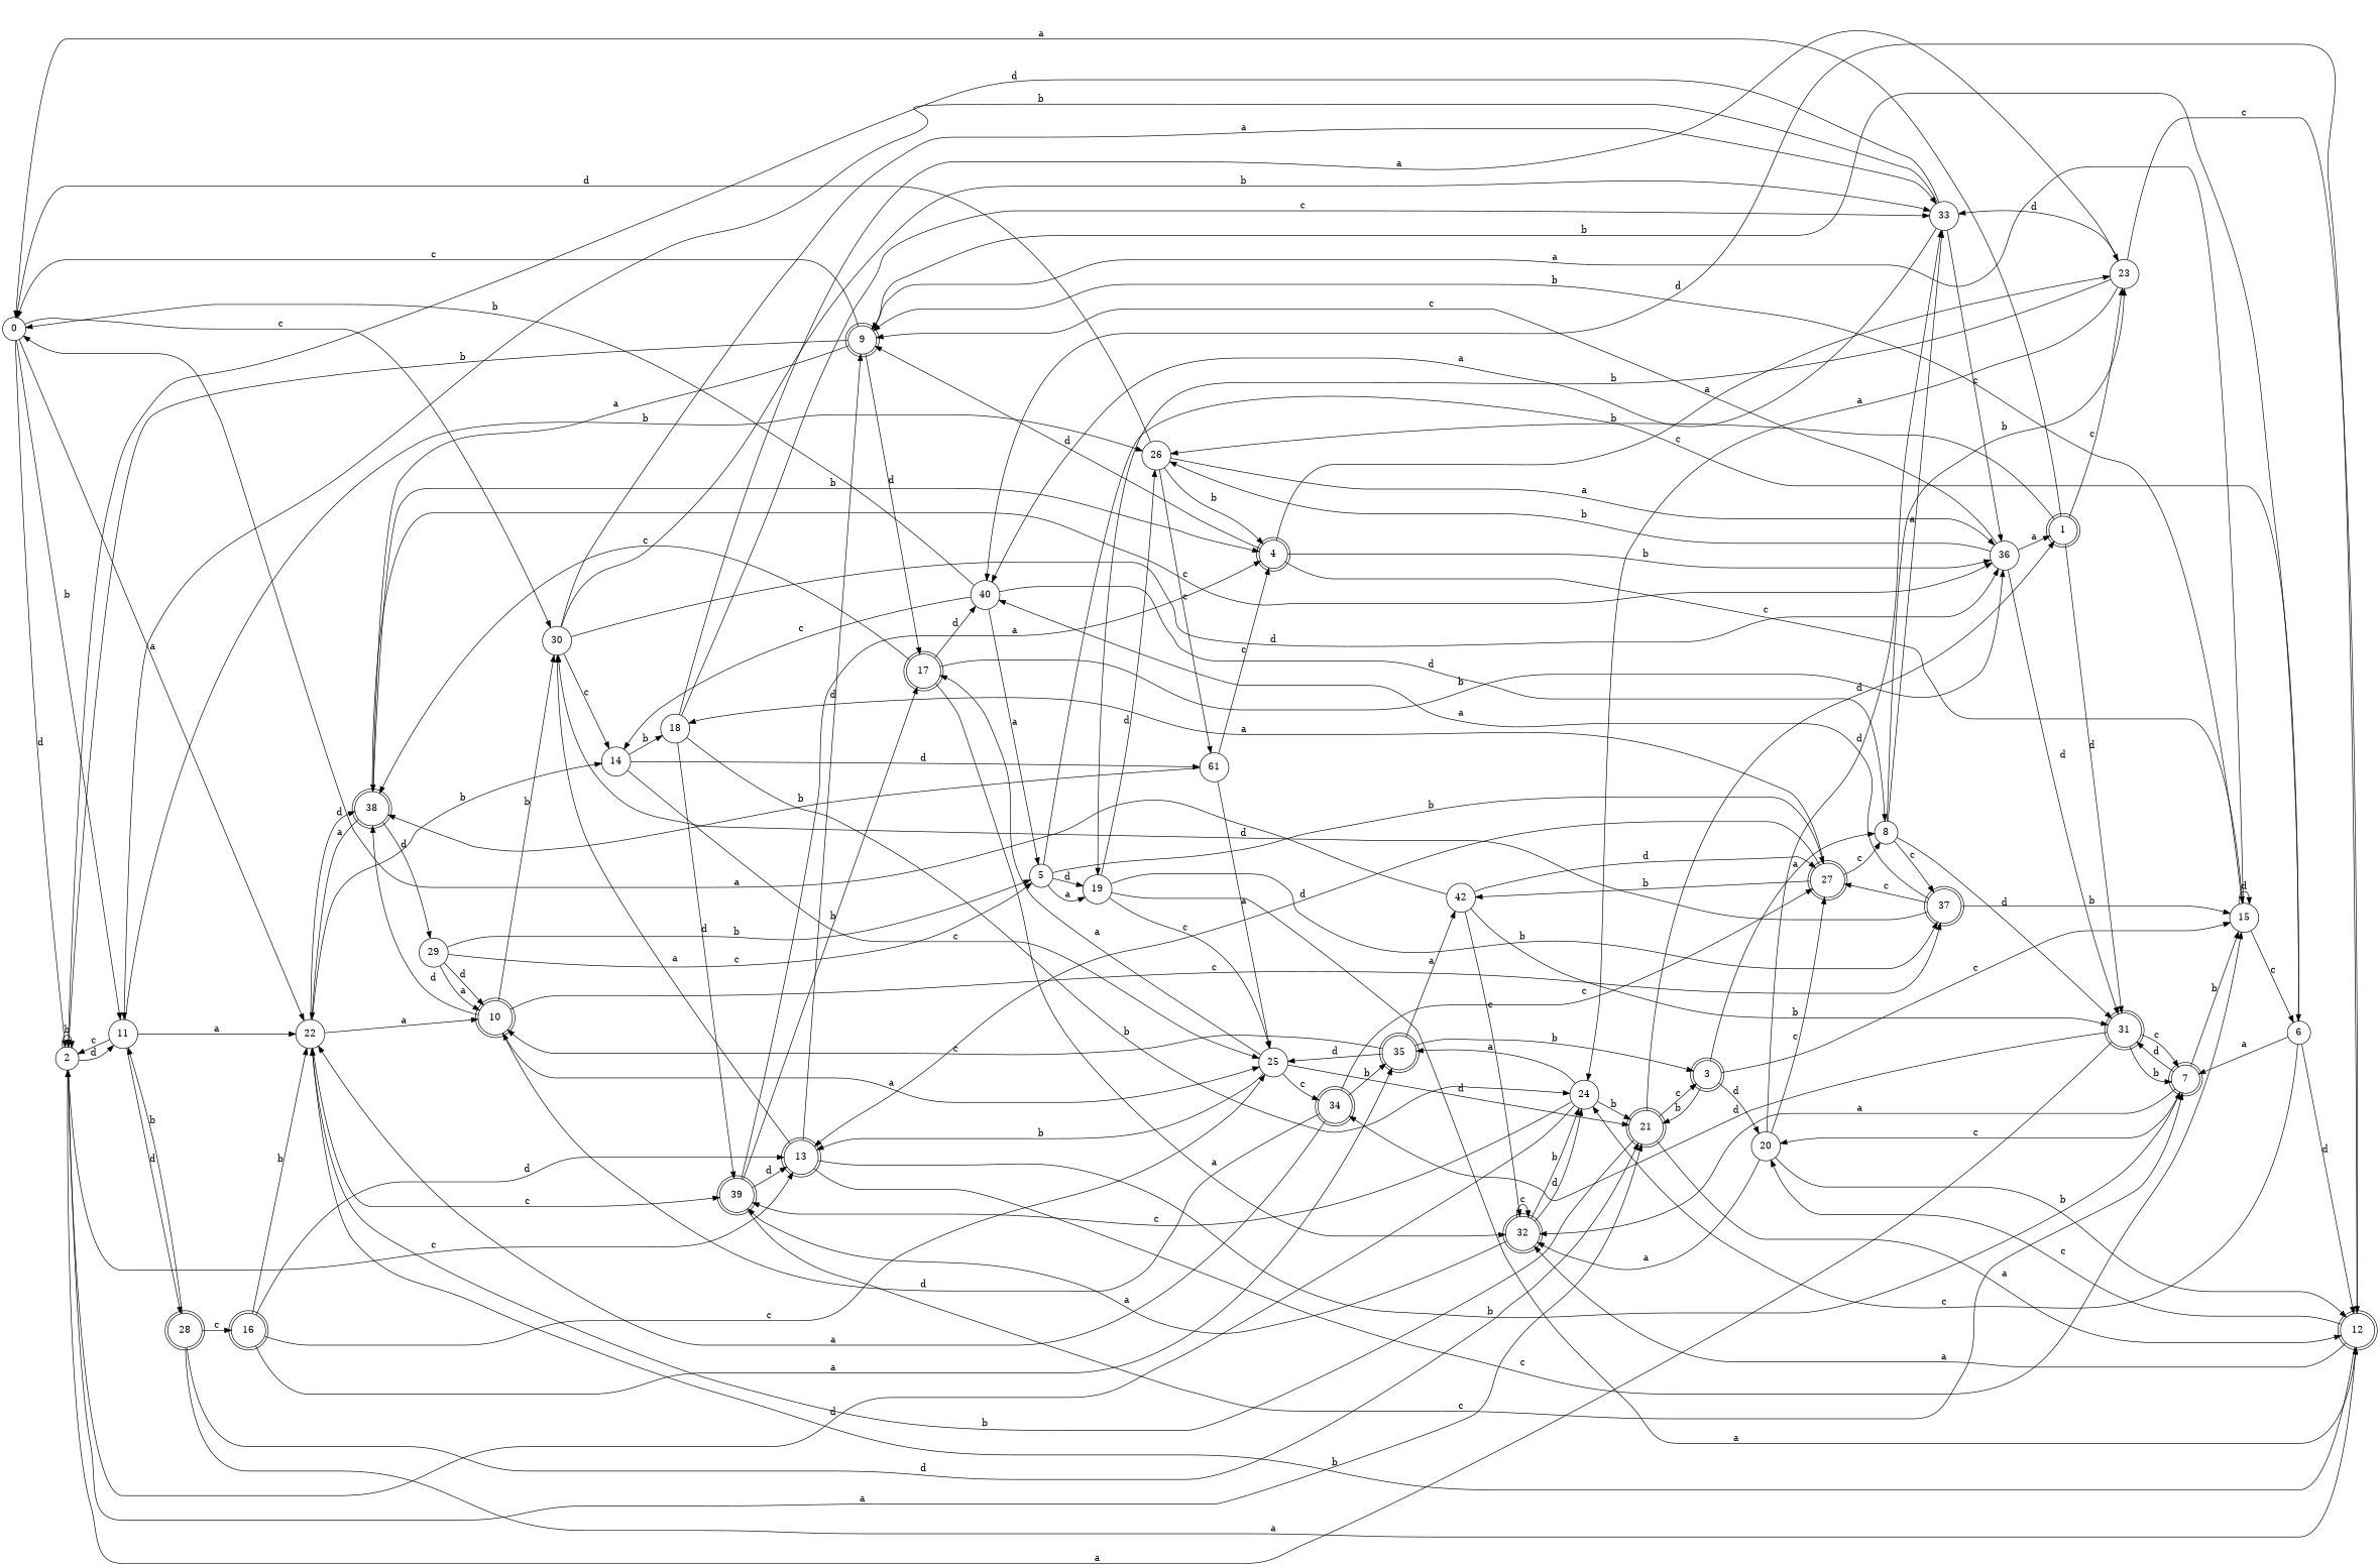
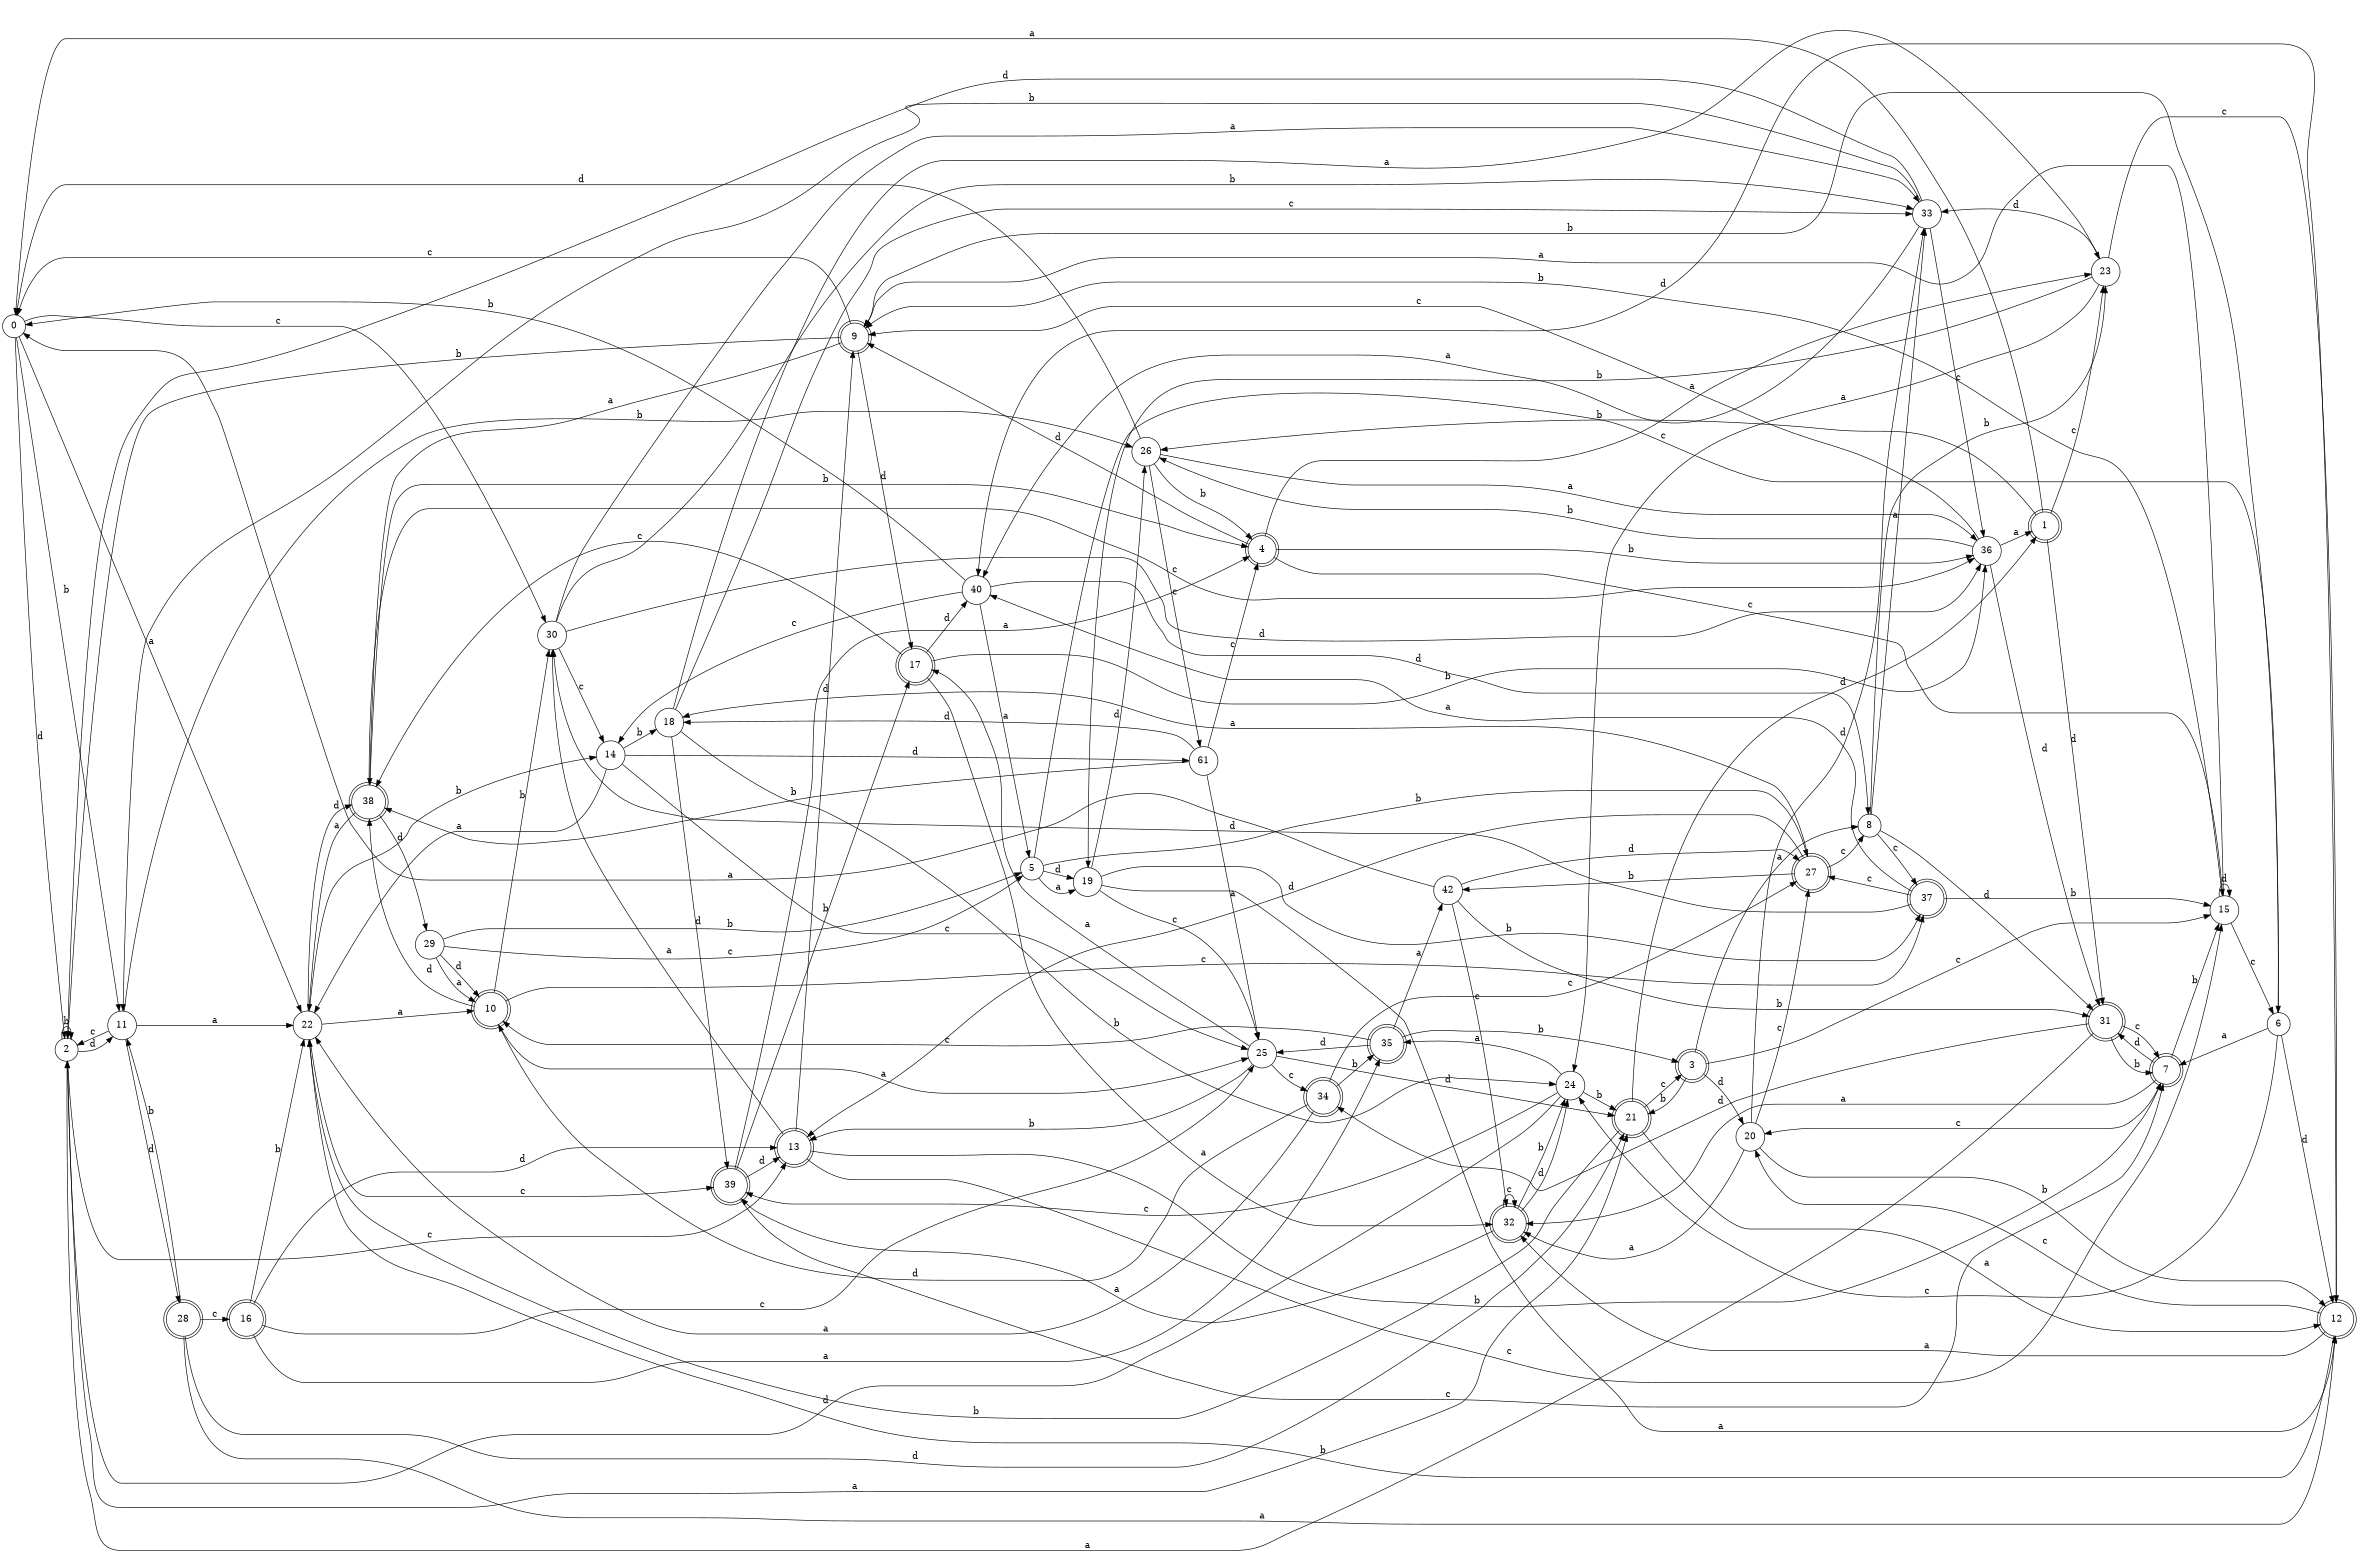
  digraph {
    rankdir=LR
    node [color=black fillcolor=white shape=circle style=filled]
    n1 [label=0]
    n2 [label=2]
    n3 [label=11]
    n4 [label=22]
    n5 [label=30]
    n6 [label=13 shape=doublecircle style="rounded,filled"]
    n7 [label=21 shape=doublecircle style="rounded,filled"]
    n8 [label=26]
    n9 [label=28 shape=doublecircle style="rounded,filled"]
    n10 [label=38 shape=doublecircle style="rounded,filled"]
    n11 [label=10 shape=doublecircle style="rounded,filled"]
    n12 [label=14]
    n13 [label=39 shape=doublecircle style="rounded,filled"]
    n14 [label=36]
    n15 [label=33]
    n16 [label=1 shape=doublecircle style="rounded,filled"]
    n17 [label=23]
    n18 [label=31 shape=doublecircle style="rounded,filled"]
    n19 [label=19]
    n20 [label=12 shape=doublecircle style="rounded,filled"]
    n21 [label=24]
    n22 [label=4 shape=doublecircle style="rounded,filled"]
    n23 [label=61]
    n24 [label=7 shape=doublecircle style="rounded,filled"]
    n25 [label=34 shape=doublecircle style="rounded,filled"]
    n26 [label=15]
    n27 [label=9 shape=doublecircle style="rounded,filled"]
    n28 [label=3 shape=doublecircle style="rounded,filled"]
    n29 [label=8]
    n30 [label=20]
    n31 [label=37 shape=doublecircle style="rounded,filled"]
    n32 [label=6]
    n33 [label=27 shape=doublecircle style="rounded,filled"]
    n34 [label=32 shape=doublecircle style="rounded,filled"]
    n35 [label=17 shape=doublecircle style="rounded,filled"]
    n36 [label=5]
    n37 [label=25]
    n38 [label=18]
    n39 [label=42]
    n40 [label=40]
    n41 [label=35 shape=doublecircle style="rounded,filled"]
    n42 [label=29]
    n43 [label=16 shape=doublecircle style="rounded,filled"]
    n1 -> n2 [label=d]
    n1 -> n3 [label=b]
    n1 -> n4 [label=a]
    n1 -> n5 [label=c]
    n2 -> n2 [label=b]
    n2 -> n3 [label=d]
    n2 -> n6 [label=c]
    n2 -> n7 [label=a]
    n3 -> n2 [label=c]
    n3 -> n4 [label=a]
    n3 -> n8 [label=b]
    n3 -> n9 [label=d]
    n4 -> n10 [label=d]
    n4 -> n11 [label=a]
    n4 -> n12 [label=b]
    n4 -> n13 [label=c]
    n5 -> n12 [label=c]
    n5 -> n14 [label=d]
    n5 -> n15 [label=a]
    n5 -> n15 [label=b]
    n6 -> n5 [label=a]
    n6 -> n24 [label=b]
    n6 -> n26 [label=c]
    n6 -> n27 [label=d]
    n7 -> n4 [label=b]
    n7 -> n16 [label=d]
    n7 -> n20 [label=a]
    n7 -> n28 [label=c]
    n8 -> n1 [label=d]
    n8 -> n14 [label=a]
    n8 -> n22 [label=b]
    n8 -> n23 [label=c]
    n9 -> n3 [label=b]
    n9 -> n7 [label=d]
    n9 -> n20 [label=a]
    n9 -> n43 [label=c]
    n10 -> n4 [label=a]
    n10 -> n14 [label=c]
    n10 -> n22 [label=b]
    n10 -> n42 [label=d]
    n11 -> n5 [label=b]
    n11 -> n10 [label=d]
    n11 -> n31 [label=c]
    n11 -> n37 [label=a]
+   n12 -> n4 [label=a]
    n12 -> n23 [label=d]
    n12 -> n37 [label=c]
    n12 -> n38 [label=b]
    n13 -> n6 [label=d]
    n13 -> n22 [label=a]
    n13 -> n24 [label=c]
    n13 -> n35 [label=b]
    n14 -> n8 [label=b]
    n14 -> n16 [label=a]
    n14 -> n18 [label=d]
    n14 -> n27 [label=c]
    n15 -> n2 [label=d]
    n15 -> n3 [label=b]
    n15 -> n14 [label=c]
    n15 -> n40 [label=a]
    n16 -> n1 [label=a]
    n16 -> n8 [label=b]
    n16 -> n17 [label=c]
    n16 -> n18 [label=d]
    n17 -> n15 [label=d]
    n17 -> n19 [label=b]
    n17 -> n20 [label=c]
    n17 -> n21 [label=a]
    n18 -> n2 [label=a]
    n18 -> n24 [label=b]
    n18 -> n24 [label=c]
    n18 -> n25 [label=d]
    n19 -> n8 [label=d]
    n19 -> n20 [label=a]
    n19 -> n31 [label=b]
    n19 -> n37 [label=c]
    n20 -> n4 [label=b]
    n20 -> n30 [label=c]
    n20 -> n34 [label=a]
    n20 -> n40 [label=d]
    n21 -> n2 [label=d]
    n21 -> n7 [label=b]
    n21 -> n13 [label=c]
    n21 -> n41 [label=a]
    n22 -> n14 [label=b]
    n22 -> n17 [label=a]
    n22 -> n26 [label=c]
    n22 -> n27 [label=d]
    n23 -> n10 [label=b]
    n23 -> n22 [label=c]
    n23 -> n37 [label=a]
+   n23 -> n38 [label=d]
    n24 -> n18 [label=d]
    n24 -> n26 [label=b]
    n24 -> n30 [label=c]
    n24 -> n34 [label=a]
    n25 -> n4 [label=a]
    n25 -> n11 [label=d]
    n25 -> n33 [label=c]
    n25 -> n41 [label=b]
    n26 -> n26 [label=d]
    n26 -> n27 [label=a]
    n26 -> n27 [label=b]
    n26 -> n32 [label=c]
    n27 -> n1 [label=c]
    n27 -> n2 [label=b]
    n27 -> n10 [label=a]
    n27 -> n35 [label=d]
    n28 -> n7 [label=b]
    n28 -> n26 [label=c]
    n28 -> n29 [label=a]
    n28 -> n30 [label=d]
    n29 -> n15 [label=a]
    n29 -> n17 [label=b]
    n29 -> n18 [label=d]
    n29 -> n31 [label=c]
    n30 -> n15 [label=d]
    n30 -> n20 [label=b]
    n30 -> n33 [label=c]
    n30 -> n34 [label=a]
    n31 -> n5 [label=d]
    n31 -> n26 [label=b]
    n31 -> n33 [label=c]
    n31 -> n40 [label=a]
    n32 -> n20 [label=d]
    n32 -> n21 [label=c]
    n32 -> n24 [label=a]
    n32 -> n27 [label=b]
    n33 -> n6 [label=d]
    n33 -> n29 [label=c]
    n33 -> n38 [label=a]
    n33 -> n39 [label=b]
    n34 -> n13 [label=a]
    n34 -> n21 [label=b]
    n34 -> n21 [label=d]
    n34 -> n34 [label=c]
    n35 -> n10 [label=c]
    n35 -> n14 [label=b]
    n35 -> n34 [label=a]
    n35 -> n40 [label=d]
    n36 -> n19 [label=a]
    n36 -> n19 [label=d]
    n36 -> n32 [label=c]
    n36 -> n33 [label=b]
    n37 -> n6 [label=b]
    n37 -> n7 [label=d]
    n37 -> n25 [label=c]
    n37 -> n35 [label=a]
    n38 -> n13 [label=d]
    n38 -> n15 [label=c]
    n38 -> n17 [label=a]
    n38 -> n21 [label=b]
    n39 -> n1 [label=a]
    n39 -> n18 [label=b]
    n39 -> n33 [label=d]
    n39 -> n34 [label=c]
    n40 -> n1 [label=b]
    n40 -> n12 [label=c]
    n40 -> n29 [label=d]
    n40 -> n36 [label=a]
    n41 -> n11 [label=c]
    n41 -> n28 [label=b]
    n41 -> n37 [label=d]
    n41 -> n39 [label=a]
    n42 -> n11 [label=a]
    n42 -> n11 [label=d]
    n42 -> n36 [label=b]
    n42 -> n36 [label=c]
    n43 -> n4 [label=b]
    n43 -> n6 [label=d]
    n43 -> n37 [label=c]
    n43 -> n41 [label=a]
  }
